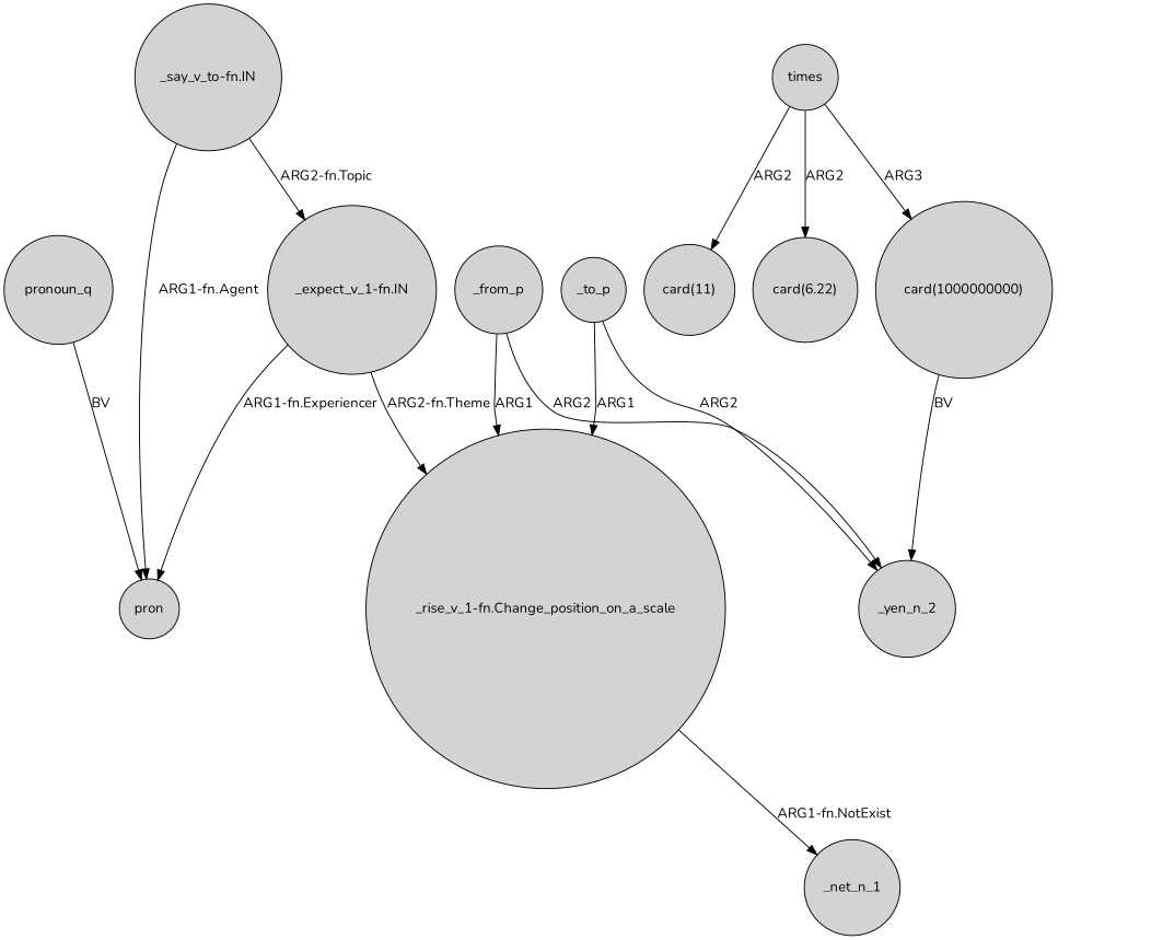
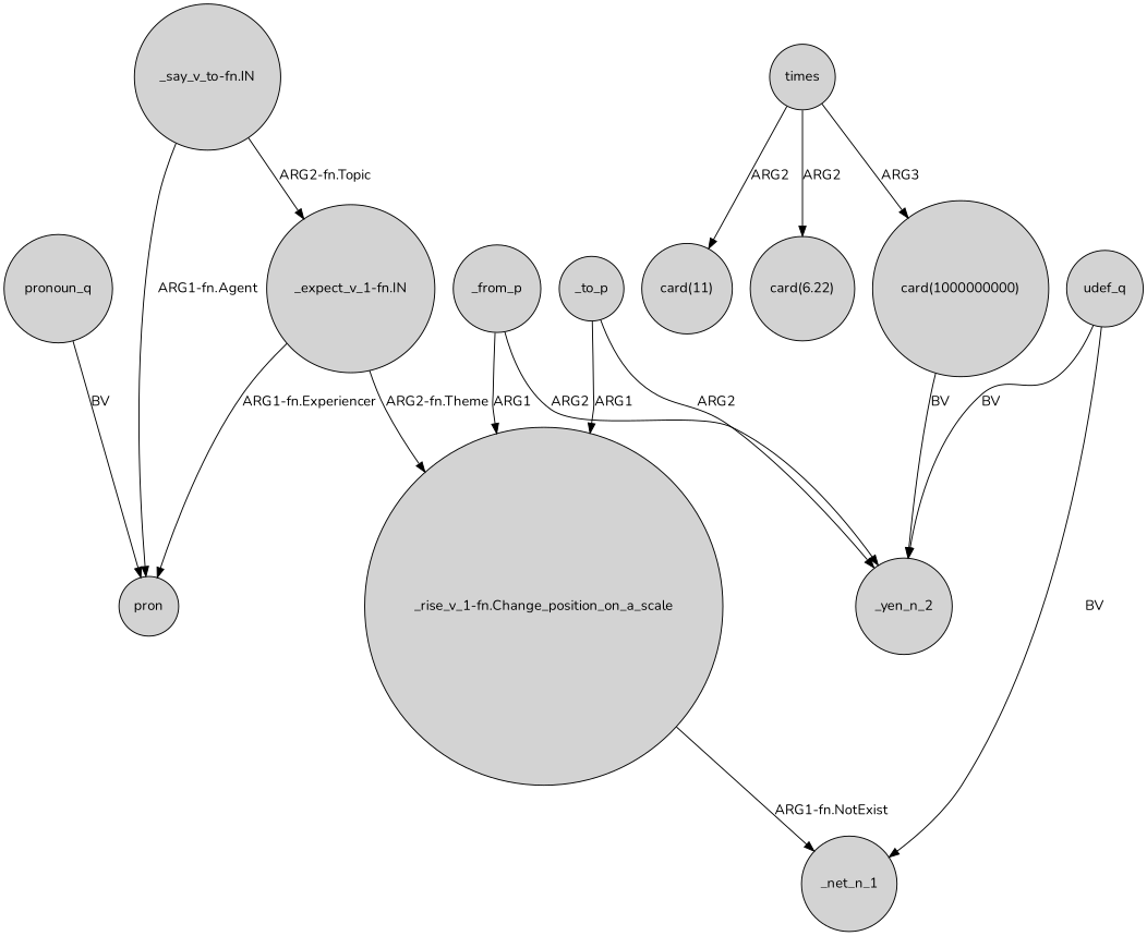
  digraph {
    fontname=Nunito
    node [fontname=Nunito shape=circle style=filled]
    edge [fontname=Nunito]
    "_expect_v_1-fn.IN"
    pron
    "_rise_v_1-fn.Change_position_on_a_scale"
    _net_n_1
+   udef_q
    _yen_n_2
    n7 [label="card(6.22)"]
    times
    "card(1000000000)"
    "card(11)"
    _to_p
    "_say_v_to-fn.IN"
    _from_p
    pronoun_q
    "_expect_v_1-fn.IN" -> pron [label="ARG1-fn.Experiencer"]
    "_expect_v_1-fn.IN" -> "_rise_v_1-fn.Change_position_on_a_scale" [label="ARG2-fn.Theme"]
    "_rise_v_1-fn.Change_position_on_a_scale" -> _net_n_1 [label="ARG1-fn.NotExist"]
+   udef_q -> _net_n_1 [label=BV]
+   udef_q -> _yen_n_2 [label=BV]
    times -> n7 [label=ARG2]
    times -> "card(1000000000)" [label=ARG3]
    times -> "card(11)" [label=ARG2]
    "card(1000000000)" -> _yen_n_2 [label=BV]
    _to_p -> "_rise_v_1-fn.Change_position_on_a_scale" [label=ARG1]
    _to_p -> _yen_n_2 [label=ARG2]
    "_say_v_to-fn.IN" -> "_expect_v_1-fn.IN" [label="ARG2-fn.Topic"]
    "_say_v_to-fn.IN" -> pron [label="ARG1-fn.Agent"]
    _from_p -> "_rise_v_1-fn.Change_position_on_a_scale" [label=ARG1]
    _from_p -> _yen_n_2 [label=ARG2]
    pronoun_q -> pron [label=BV]
  }
